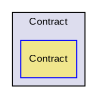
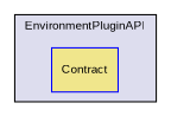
  digraph {
    compound=true
    fontname="Liberation Sans"
    n1 [fillcolor=khaki fontname="Liberation Sans" fontsize=10 label=Contract pencolor=black shape=box style=filled color=blue]
    subgraph cluster_1 {
      bgcolor="#ddddee"
      fontsize=10
-     label=Contract
+     label=EnvironmentPluginAPI
      pencolor=black
      n1
    }
  }
